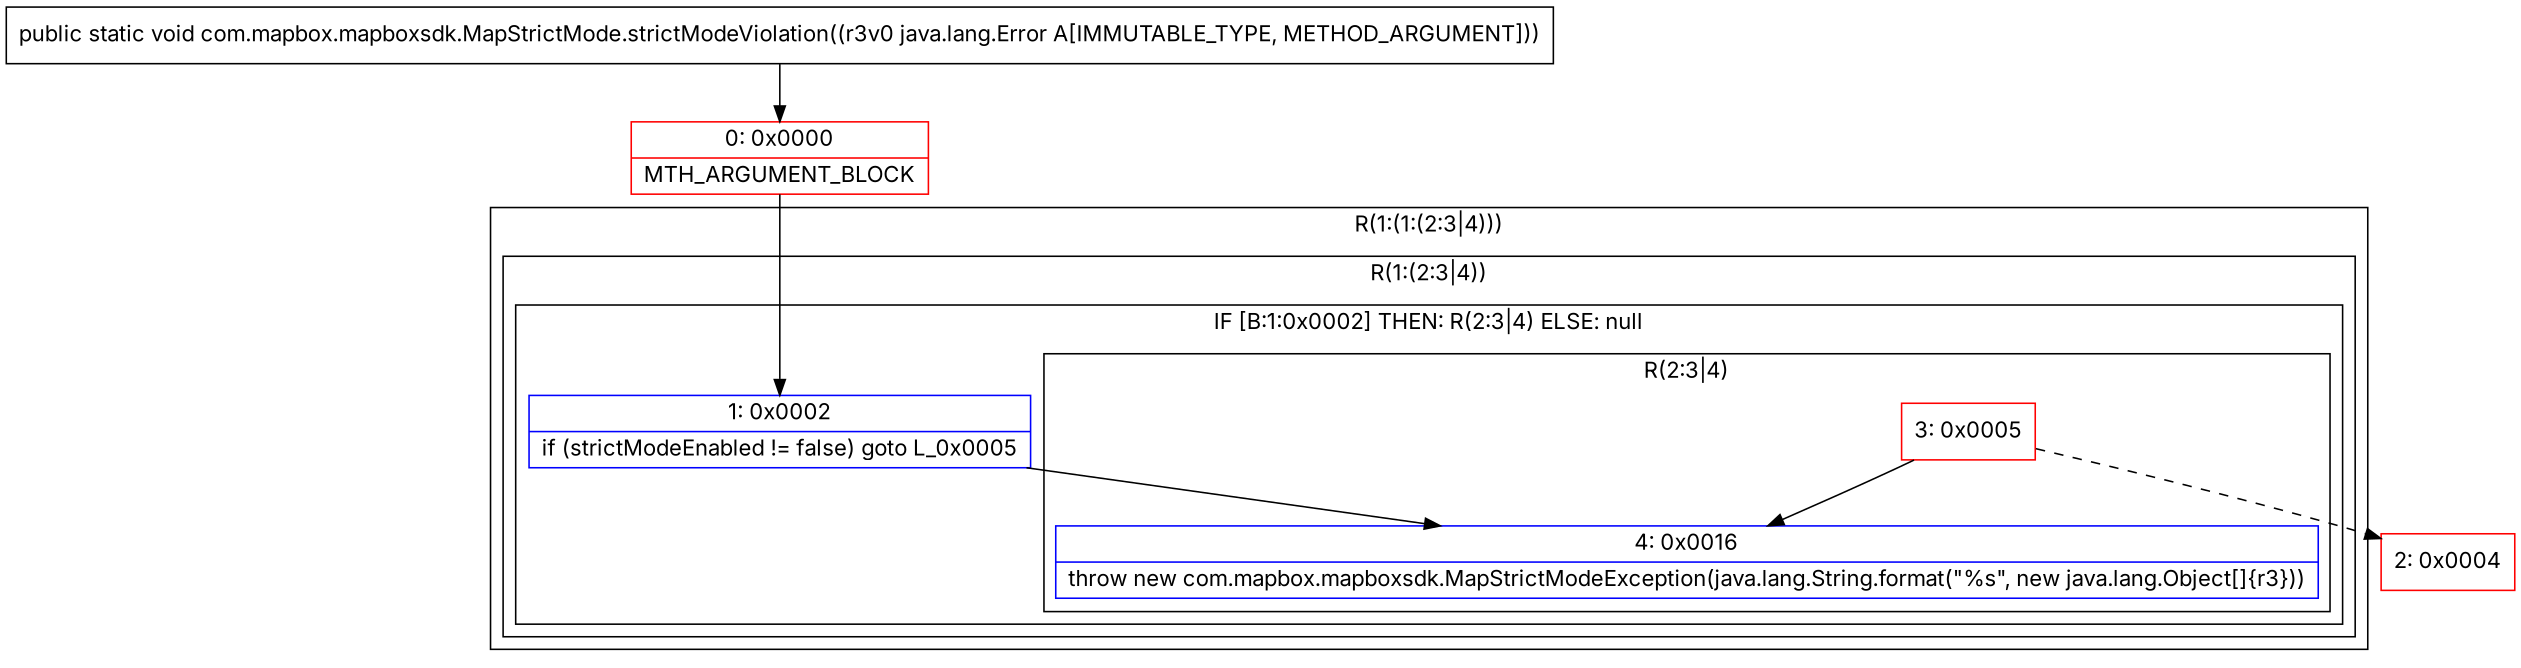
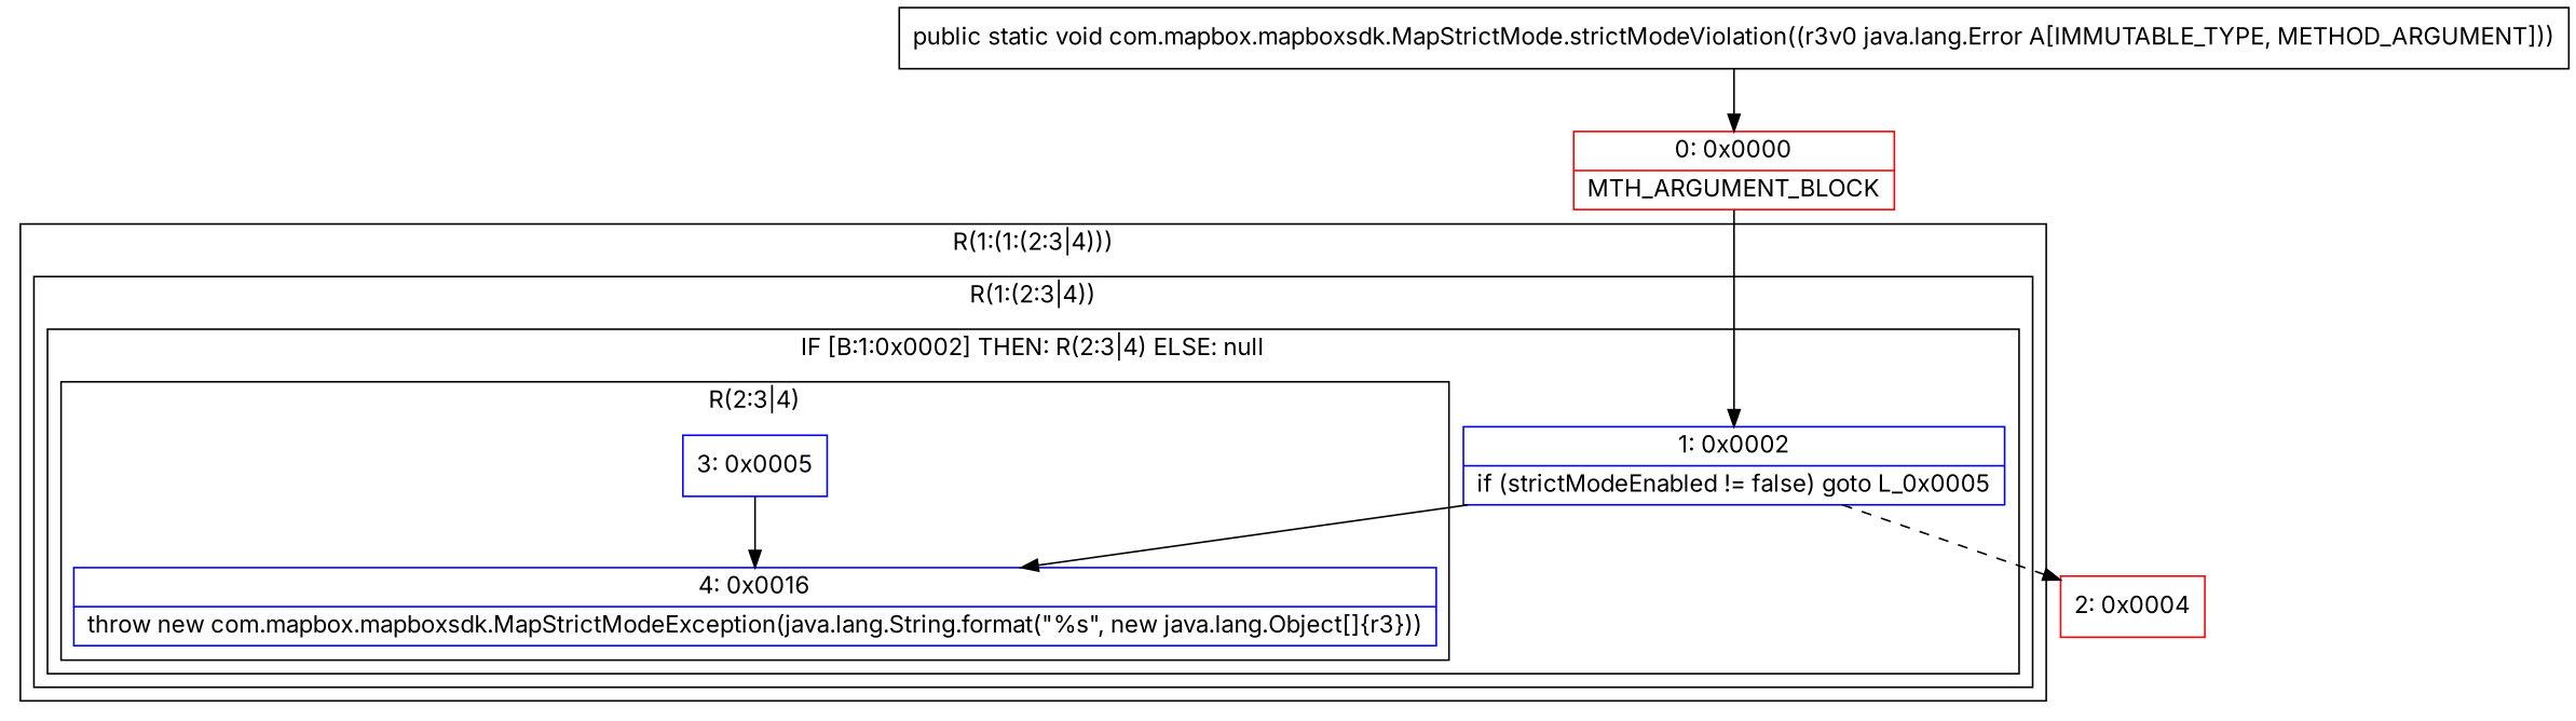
  digraph {
    fontname=Inter
    node [color=blue fontname=Inter shape=record]
    edge [fontname=Inter]
-   n1 [color=red label="{3\:\ 0x0005}"]
+   n1 [label="{3\:\ 0x0005}"]
    n2 [label="{4\:\ 0x0016|throw new com.mapbox.mapboxsdk.MapStrictModeException(java.lang.String.format(\"%s\", new java.lang.Object[]\{r3\}))\l}"]
    n3 [label="{1\:\ 0x0002|if (strictModeEnabled != false) goto L_0x0005\l}"]
    n4 [color=red label="{2\:\ 0x0004}"]
    n5 [color=red label="{0\:\ 0x0000|MTH_ARGUMENT_BLOCK\l}"]
    n6 [label="{public static void com.mapbox.mapboxsdk.MapStrictMode.strictModeViolation((r3v0 java.lang.Error A[IMMUTABLE_TYPE, METHOD_ARGUMENT])) }" color=""]
    subgraph cluster_1 {
      label="R(1:(1:(2:3|4)))"
      subgraph cluster_2 {
        label="R(1:(2:3|4))"
        subgraph cluster_3 {
          label="IF [B:1:0x0002] THEN: R(2:3|4) ELSE: null"
          n3
          subgraph cluster_4 {
            label="R(2:3|4)"
            n1
            n2
          }
        }
      }
    }
    n1 -> n2
    n3 -> n2
-   n1 -> n4 [style=dashed]
+   n3 -> n4 [style=dashed]
    n5 -> n3
    n6 -> n5
  }
